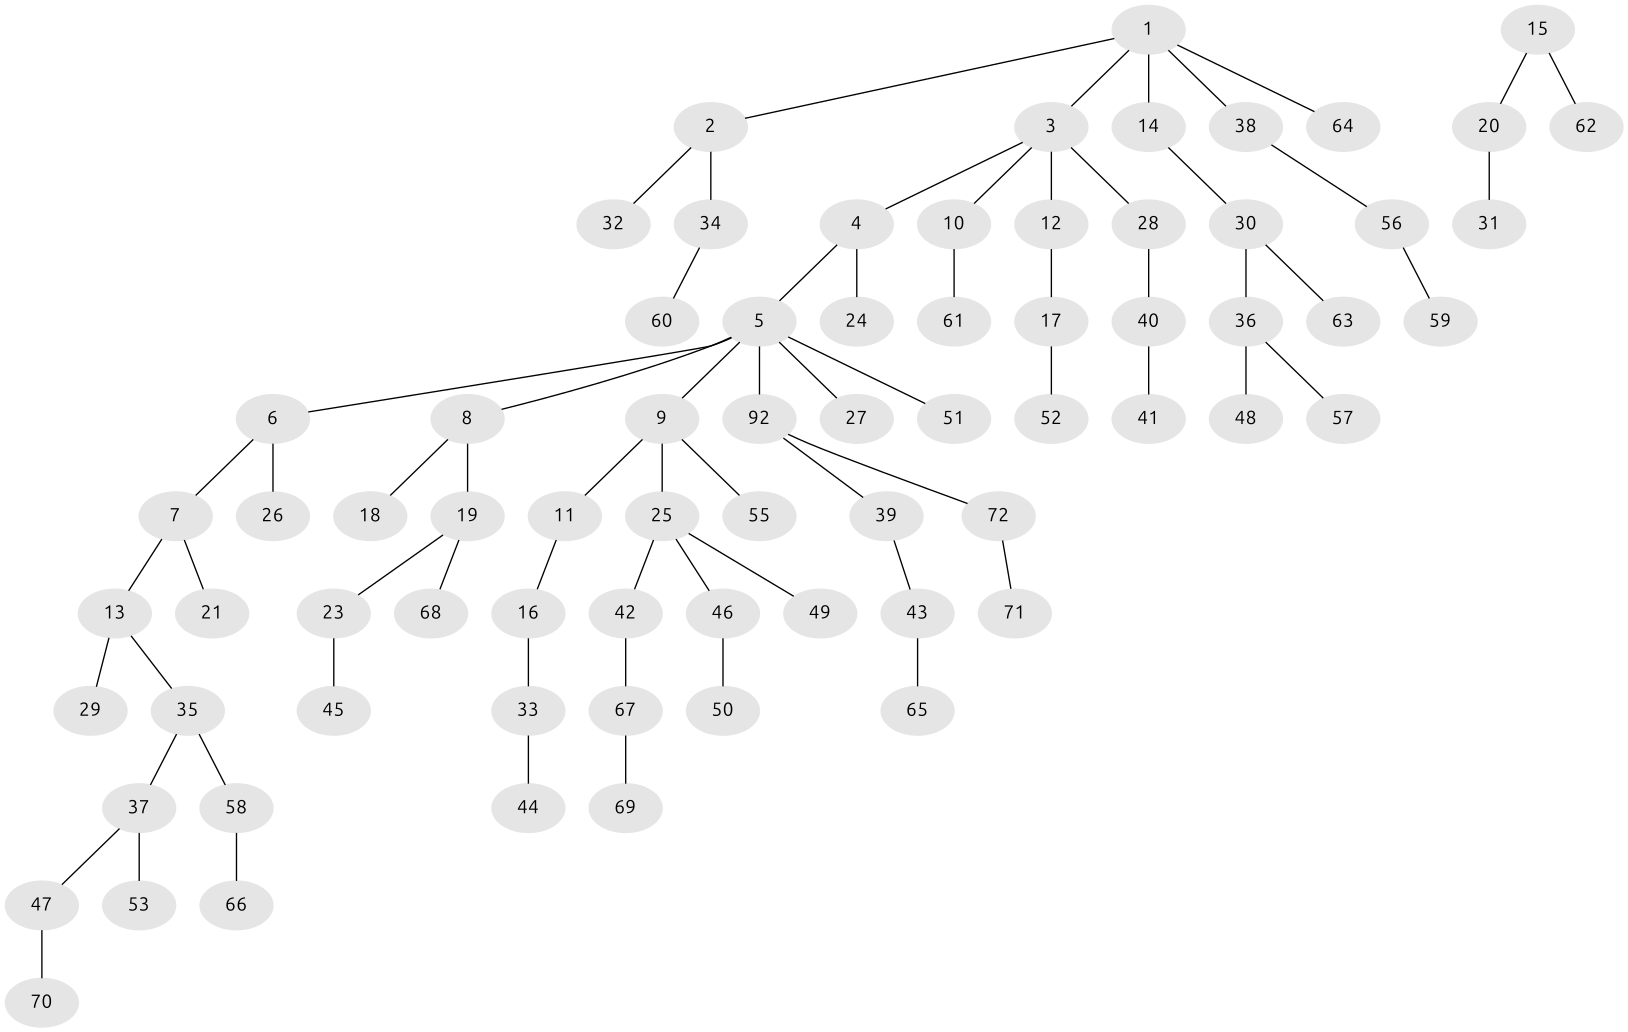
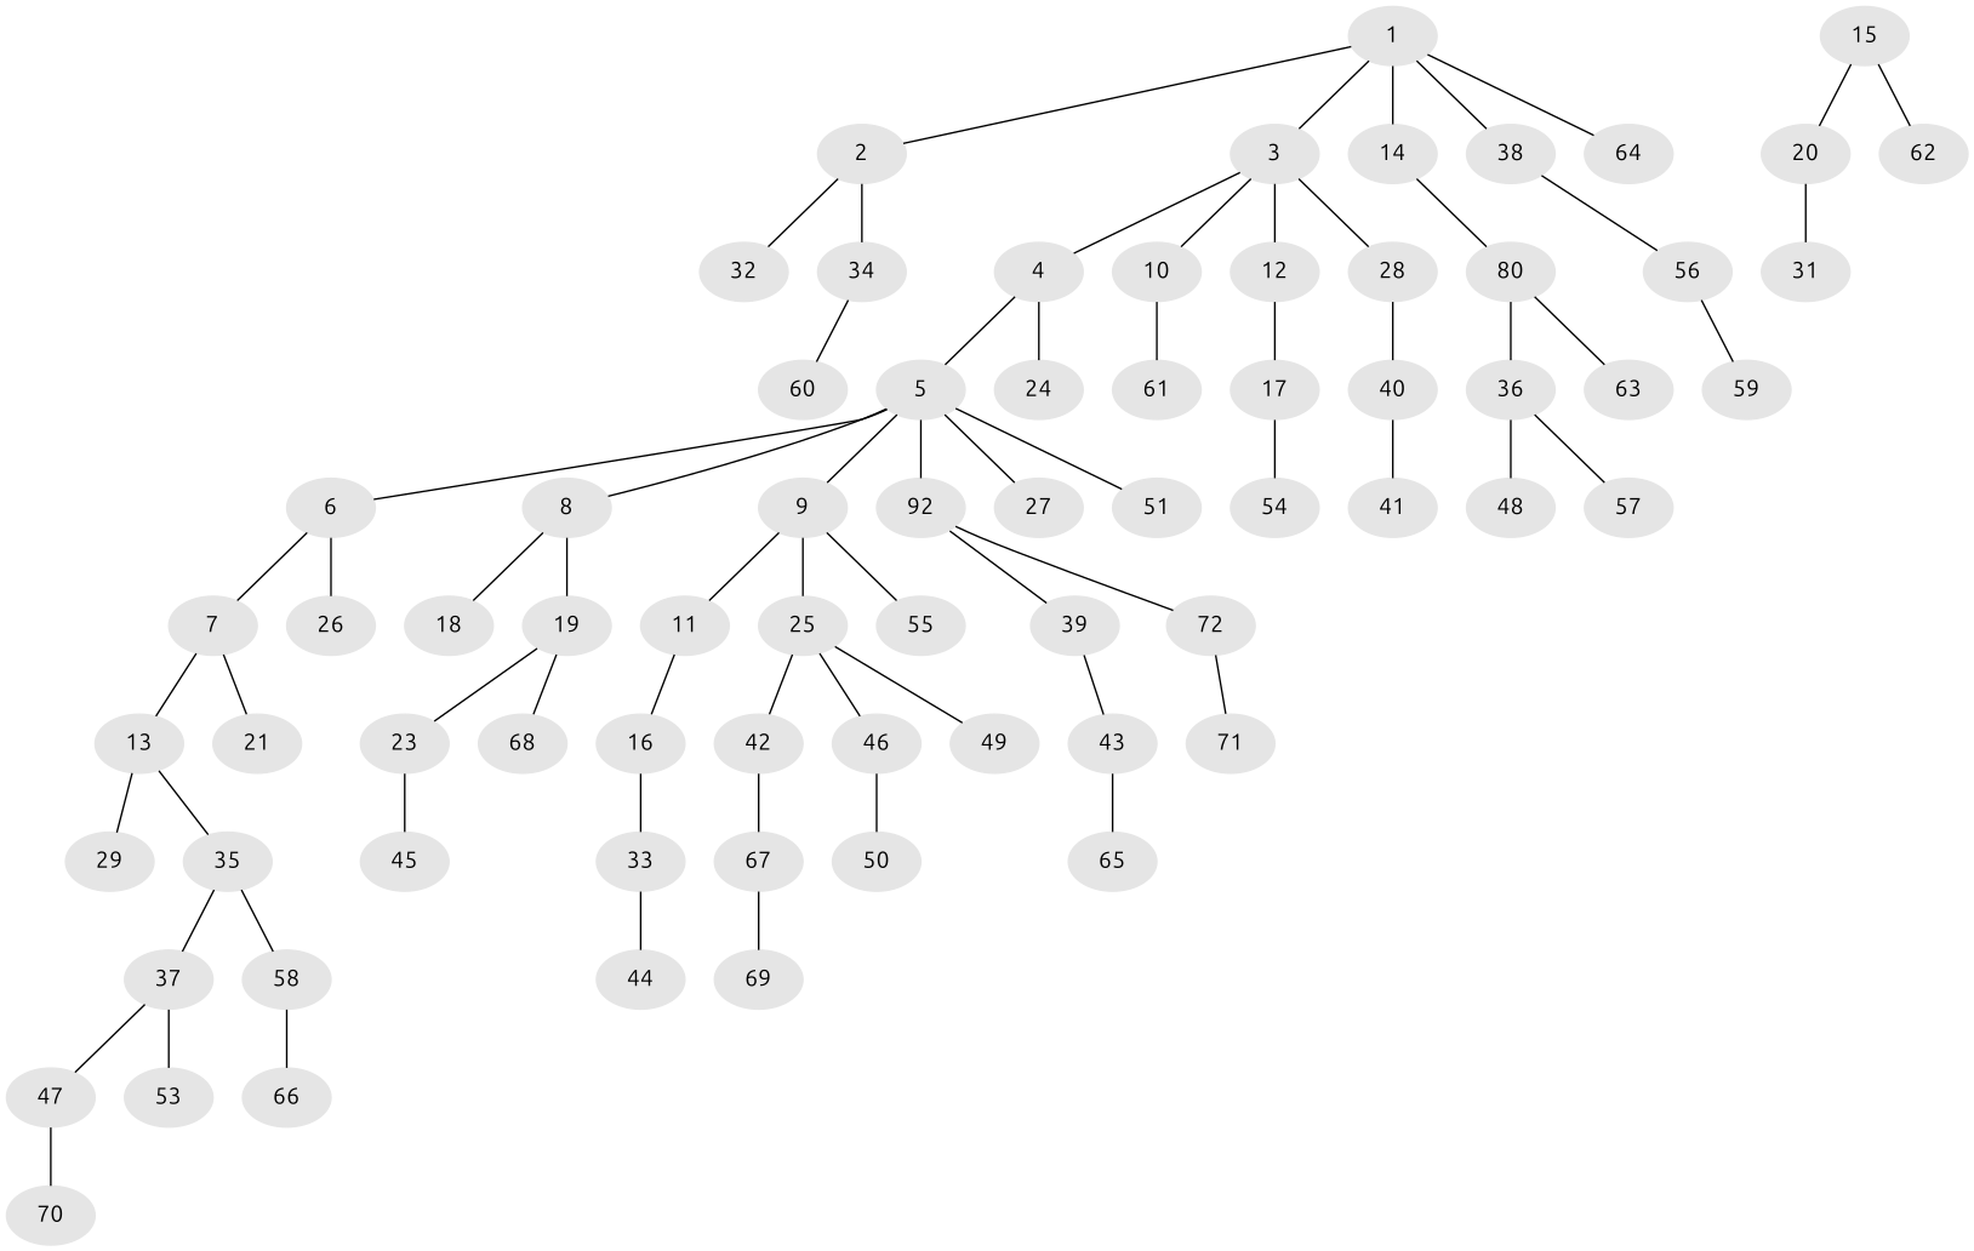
  graph {
    fontname=Ubuntu
    node [color=gray90 fontname=Ubuntu style=filled]
    edge [fontname=Ubuntu]
    1
    2
    3
    14
    38
    64
    32
    34
    4
    10
    12
    28
-   30
+   30 [label=80]
    56
    60
    5
    24
    61
    17
    40
    6
    8
    9
    n24 [label=92]
    27
    51
    7
    26
    18
    19
    11
    25
    55
    39
    n35 [label=72]
    13
    21
    29
    35
    15
    20
    62
    23
    68
    16
    42
    46
    49
    33
-   54 [label=52]
+   54
    37
    58
    36
    63
    31
    44
    45
    43
    71
    67
    50
    48
    57
    47
    53
    66
    41
    70
    59
    65
    69
    1 -- 2
    1 -- 3
    1 -- 14
    1 -- 38
    1 -- 64
    2 -- 32
    2 -- 34
    3 -- 4
    3 -- 10
    3 -- 12
    3 -- 28
    14 -- 30
    38 -- 56
    34 -- 60
    4 -- 5
    4 -- 24
    10 -- 61
    12 -- 17
    28 -- 40
    30 -- 36
    30 -- 63
    56 -- 59
    5 -- 6
    5 -- 8
    5 -- 9
    5 -- n24
    5 -- 27
    5 -- 51
    17 -- 54
    40 -- 41
    6 -- 7
    6 -- 26
    8 -- 18
    8 -- 19
    9 -- 11
    9 -- 25
    9 -- 55
    n24 -- 39
    n24 -- n35
    7 -- 13
    7 -- 21
    19 -- 23
    19 -- 68
    11 -- 16
    25 -- 42
    25 -- 46
    25 -- 49
    39 -- 43
    n35 -- 71
    13 -- 29
    13 -- 35
    35 -- 37
    35 -- 58
    15 -- 20
    15 -- 62
    20 -- 31
    23 -- 45
    16 -- 33
    42 -- 67
    46 -- 50
    33 -- 44
    37 -- 47
    37 -- 53
    58 -- 66
    36 -- 48
    36 -- 57
    43 -- 65
    67 -- 69
    47 -- 70
  }
